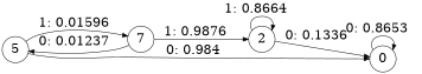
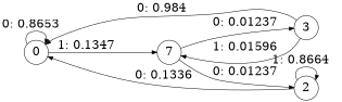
  digraph {
    rankdir=LR
    node [fontsize=24 shape=circle]
    edge [fontsize=24]
    0
    n2 [label=7]
-   3 [label=5]
+   3
    2
    0 -> 0 [label="0: 0.8653   "]
+   0 -> n2 [label="1: 0.1347   "]
    n2 -> 3 [label="0: 0.01237  "]
-   n2 -> 2 [label="1: 0.9876   "]
+   n2 -> 2 [label="0: 0.01237  "]
    3 -> 0 [label="0: 0.984    "]
    3 -> n2 [label="1: 0.01596  "]
    2 -> 0 [label="0: 0.1336   "]
    2 -> 2 [label="1: 0.8664   "]
  }
